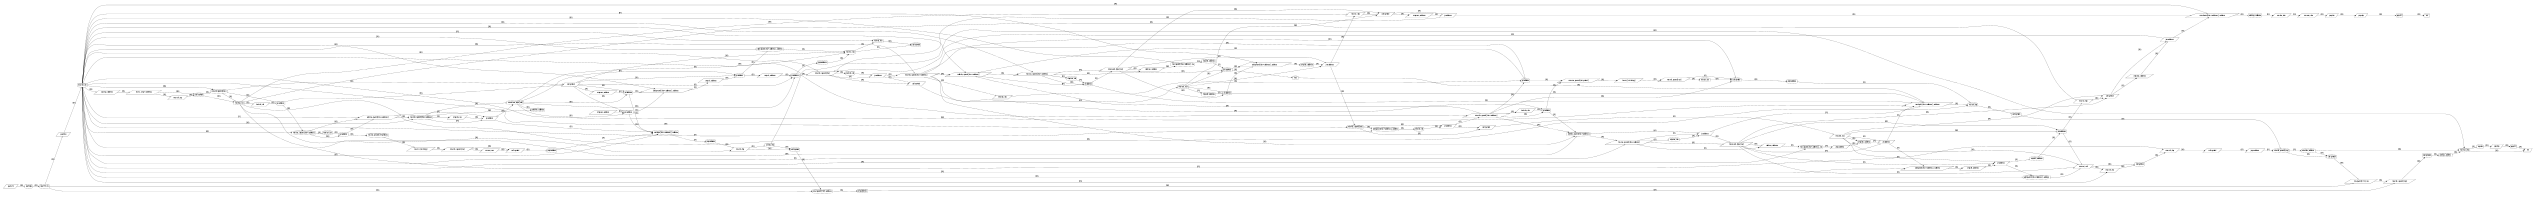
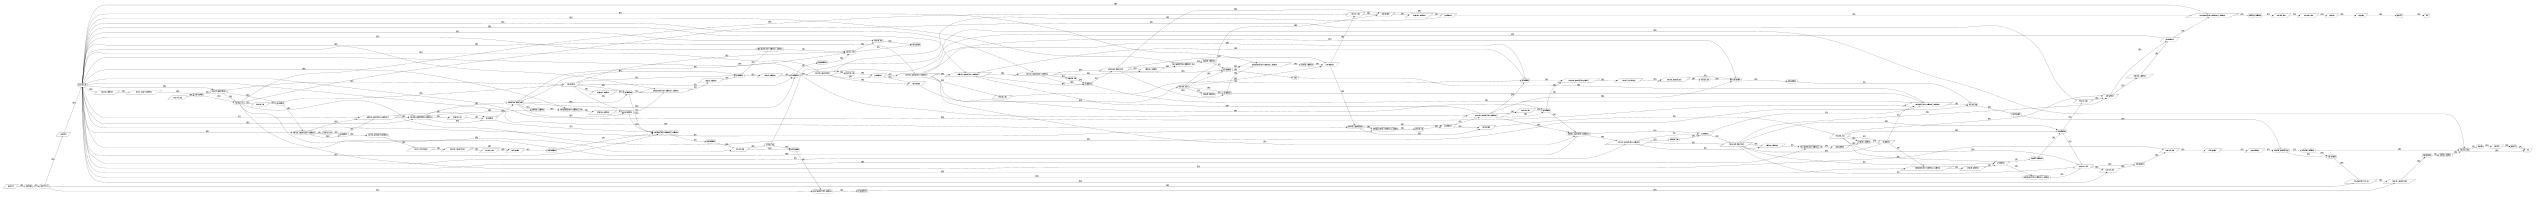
  digraph {
    fontname=Roboto
    rankdir=LR
    node [fontname=Roboto shape=parallelogram]
    edge [arrowhead=onormal fontname=Roboto]
    n1 [label="push r12"]
    n2 [label="push rbp" shape=cylinder]
    n3 [label="mov r12 , rsi" shape=cylinder]
    n4 [label="push rbx"]
    n5 [label="mov qword [ r12 ] , address" shape=cylinder]
    n6 [label="mov qword [ r12 ] , rax"]
    n7 [label="mov rbx , rdi" shape=cylinder]
    n8 [label="jmp address" shape=cylinder]
    n9 [label="mov rdi , qword [ rsp ]"]
    n10 [label="sub rsp , address"]
    n11 [label="mov rdi , qword [ rbx ]" shape=cylinder]
    n12 [label="mov rax , qword [ rbx + address ]" shape=cylinder]
    n13 [label="add rax , qword [ rbx + address ]"]
    n14 [label="mov byte [ rbx + address ] , address" shape=cylinder]
    n15 [label="add qword [ rbx + address ] , address"]
    n16 [label="mov rdx , qword [ rbx + address ]" shape=cylinder]
    n17 [label="add qword [ rbx + address ] , address" shape=cylinder]
+   n18 [label="mov qword [ rbx + address ] , rdx" shape=cylinder]
    n19 [label="mov rdi , qword [ rbx ]"]
    n20 [label="mov rdx , qword [ rbx + address ]"]
    n21 [label="add rdx , qword [ rbx + address ]"]
    n22 [label="mov byte [ rbx + address ] , address"]
    n23 [label="add qword [ rbx + address ] , address"]
    n24 [label="mov rdi , rbx" shape=cylinder]
    n25 [label="mov rax , qword [ rbx + address ]"]
    n26 [label="mov rdi , qword [ rbx ]" shape=cylinder]
    n27 [label="mov qword [ rbx + address ] , rax" shape=cylinder]
    n28 [label="mov dword [ rbx + address ] , address"]
    n29 [label="add qword [ rbx + address ] , address" shape=cylinder]
    n30 [label="mov rdx , qword [ rbx + address ]"]
    n31 [label="add rdx , qword [ rbx + address ]" shape=cylinder]
    n32 [label="mov rax , qword [ rbx + address ]"]
    n33 [label="add qword [ rbx + address ] , address"]
    n34 [label="add qword [ rbx + address ] , address" shape=cylinder]
    n35 [label="mov qword [ rbx + address ] , rax" shape=cylinder]
    n36 [label="mov rdi , rbx"]
    n37 [label="lea rsi , [ rsp + address ]"]
    n38 [label="mov rbp , rax" shape=cylinder]
    n39 [label="je address" shape=cylinder]
    n40 [label="call symbol"]
    n41 [label="test rax , rax" shape=cylinder]
    n42 [label="je address" shape=cylinder]
    n43 [label="je address"]
    n44 [label="jmp address" shape=cylinder]
    n45 [label="cmp al , address"]
    n46 [label="cmp rdx , rax"]
    n47 [label="movsx eax , byte [ rdx ]" shape=cylinder]
    n48 [label="add rdx , address" shape=cylinder]
    n49 [label="mov esi , eax" shape=cylinder]
    n50 [label="cmp eax , address"]
    n51 [label="test rdi , rdi" shape=cylinder]
    n52 [label="je address"]
    n53 [label="call symbol"]
    n54 [label="test rdx , rdx"]
    n55 [label="je address" shape=cylinder]
    n56 [label="call symbol" shape=cylinder]
    n57 [label="je address" shape=cylinder]
    n58 [label="je address" shape=cylinder]
    n59 [label="mov rdi , rbp" shape=cylinder]
    n60 [label="cmp dil , address" shape=cylinder]
    n61 [label="call symbol" shape=cylinder]
    n62 [label="cmp rax , rdx" shape=cylinder]
    n63 [label="movsx edi , byte [ rax ]"]
    n64 [label="add rax , address"]
    n65 [label="je address"]
    n66 [label="call symbol"]
    n67 [label="cmp edi , address" shape=cylinder]
    n68 [label="add rsp , address" shape=cylinder]
    n69 [label="test rdi , rdi" shape=cylinder]
    n70 [label="test rdx , rdx"]
    n71 [label="je address"]
    n72 [label="cmp rax , rdx" shape=cylinder]
    n73 [label="movsx edi , byte [ rax ]"]
    n74 [label="add rax , address"]
    n75 [label="cmp dil , address"]
    n76 [label="mov esi , edi"]
    n77 [label="jmp address"]
    n78 [label="call symbol" shape=cylinder]
    n79 [label="mov rdi , rsp"]
    n80 [label="call symbol" shape=cylinder]
    n81 [label="test rdi , rdi"]
    n82 [label="mov rdi , rbp"]
    n83 [label="mov rsi , rbp"]
    n84 [label="mov rsi , rbp"]
    n85 [label="mov rdi , rbp"]
    n86 [label="cmp eax , address"]
    n87 [label="je address" shape=cylinder]
    n88 [label="je address" shape=cylinder]
    n89 [label="jne address" shape=cylinder]
    n90 [label="je address" shape=cylinder]
    n91 [label="xor ebx , ebx" shape=cylinder]
    n92 [label="call symbol" shape=cylinder]
    n93 [label="call symbol" shape=cylinder]
    n94 [label="call symbol"]
    n95 [label="call symbol"]
    n96 [label="call symbol"]
    n97 [label="mov rax , qword [ rel symbol ]" shape=cylinder]
    n98 [label="cmp al , address"]
    n99 [label="jmp address" shape=cylinder]
    n100 [label="lea rsi , [ rel string ]"]
    n101 [label="mov rdi , qword [ rax ]"]
    n102 [label="xor eax , eax"]
    n103 [label="call symbol"]
    n104 [label="jmp address" shape=cylinder]
    n105 [label="mov eax , ebx" shape=cylinder]
    n106 [label="pop rbx" shape=cylinder]
    n107 [label=retn]
    n108 [label="call symbol" shape=cylinder]
    n109 [label="add rsp , address" shape=cylinder]
    n110 [label="mov edi , eax" shape=cylinder]
    n111 [label="pop rbp"]
    n112 [label="pop r12" shape=cylinder]
    n113 [label="mov rax , qword [ rel symbol ]"]
    n114 [label="jmp address" shape=cylinder]
    n115 [label="cmp edi , address" shape=cylinder]
    n116 [label="je address" shape=cylinder]
    n117 [label="jne address"]
    n118 [label="jne address" shape=cylinder]
    n119 [label="lea rsi , [ rel string ]"]
    n120 [label="mov rdi , qword [ rax ]"]
    n121 [label=nop shape=cylinder]
    n122 [label="cmp eax , address"]
    n123 [label="je address"]
    n124 [label="xor eax , eax" shape=cylinder]
    n125 [label="mov rdi , qword [ rsp ]" shape=cylinder]
    n126 [label="mov edi , eax"]
    n127 [label="mov ebx , address" shape=cylinder]
    n128 [label="call symbol" shape=cylinder]
    n129 [label="xor ebx , ebx"]
    n130 [label="cmp edi , address" shape=cylinder]
    n131 [label="je address"]
    n132 [label="jne address" shape=cylinder]
    n133 [label="je address"]
    n134 [label="mov eax , ebx"]
    n135 [label="pop rbx"]
    n136 [label="pop rbp"]
    n137 [label="pop r12" shape=cylinder]
    n138 [label=retn shape=cylinder]
    n139 [label="cmp dil , address" shape=cylinder]
    n140 [label="cmp eax , address"]
    n141 [label="jne address"]
    n142 [label="jmp address"]
    n1 -> n2 [label=CFG]
    n2 -> n3 [arrowhead=vee label=CFG]
    n3 -> n4 [label=CFG]
    n3 -> n5 [arrowhead=diamond label=DFG]
    n3 -> n6 [label=DFG]
    n4 -> n7 [label=CFG]
    n5 -> n8 [arrowhead=diamond label=CFG]
    n6 -> n9 [arrowhead=vee label=CFG]
    n7 -> n10 [label=CFG]
    n7 -> n11 [arrowhead=diamond label=DFG]
    n7 -> n12 [arrowhead=vee label=DFG]
    n7 -> n13 [arrowhead=vee label=CFG]
    n7 -> n14 [arrowhead=diamond label=DFG]
    n7 -> n15 [arrowhead=vee label=DFG]
    n7 -> n16 [arrowhead=vee label=DFG]
    n7 -> n17 [label=DFG]
+   n7 -> n18 [arrowhead=diamond label=DFG]
    n7 -> n19 [label=DFG]
    n7 -> n20 [label=DFG]
    n7 -> n21 [arrowhead=vee label=DFG]
    n7 -> n22 [arrowhead=vee label=DFG]
    n7 -> n23 [arrowhead=diamond label=DFG]
    n7 -> n24 [arrowhead=diamond label=DFG]
    n7 -> n25 [arrowhead=vee label=DFG]
    n7 -> n26 [arrowhead=diamond label=DFG]
    n7 -> n27 [label=DFG]
    n7 -> n28 [label=DFG]
    n7 -> n29 [arrowhead=vee label=DFG]
    n7 -> n30 [arrowhead=vee label=DFG]
    n7 -> n31 [label=DFG]
    n7 -> n32 [label=DFG]
    n7 -> n33 [arrowhead=diamond label=DFG]
    n7 -> n34 [label=DFG]
    n7 -> n35 [arrowhead=diamond label=DFG]
    n7 -> n36 [arrowhead=diamond label=DFG]
    n8 -> n9 [label=CFG]
    n9 -> n108 [arrowhead=diamond label=DFG]
    n10 -> n37 [label=CFG]
    n11 -> n38 [label=CFG]
    n11 -> n39 [label=DFG]
    n11 -> n40 [arrowhead=vee label=DFG]
    n12 -> n13 [label=DFG]
    n12 -> n41 [label=CFG]
    n12 -> n42 [arrowhead=diamond label=DFG]
    n13 -> n16 [arrowhead=diamond label=CFG]
    n13 -> n43 [arrowhead=diamond label=DFG]
    n14 -> n44 [arrowhead=vee label=CFG]
    n15 -> n45 [arrowhead=vee label=CFG]
    n16 -> n43 [label=DFG]
    n16 -> n46 [arrowhead=diamond label=CFG]
    n16 -> n47 [label=DFG]
    n16 -> n48 [arrowhead=vee label=DFG]
    n17 -> n49 [arrowhead=diamond label=CFG]
+   n18 -> n50 [arrowhead=vee label=CFG]
    n19 -> n51 [arrowhead=diamond label=CFG]
    n19 -> n52 [label=DFG]
    n19 -> n53 [arrowhead=vee label=DFG]
    n20 -> n21 [arrowhead=diamond label=DFG]
    n20 -> n31 [arrowhead=vee label=DFG]
    n20 -> n54 [label=CFG]
    n20 -> n55 [label=DFG]
    n20 -> n56 [label=DFG]
    n20 -> n57 [arrowhead=vee label=DFG]
    n21 -> n25 [arrowhead=diamond label=CFG]
    n21 -> n58 [label=DFG]
    n22 -> n59 [label=CFG]
    n23 -> n60 [arrowhead=vee label=CFG]
    n24 -> n61 [arrowhead=diamond label=DFG]
    n25 -> n58 [arrowhead=vee label=DFG]
    n25 -> n62 [arrowhead=vee label=CFG]
    n25 -> n63 [label=DFG]
    n25 -> n64 [arrowhead=vee label=DFG]
    n26 -> n29 [arrowhead=vee label=CFG]
    n26 -> n65 [arrowhead=diamond label=DFG]
    n26 -> n66 [arrowhead=vee label=DFG]
    n27 -> n67 [arrowhead=diamond label=CFG]
    n28 -> n68 [label=CFG]
    n29 -> n69 [arrowhead=vee label=CFG]
    n30 -> n21 [label=DFG]
    n30 -> n31 [arrowhead=vee label=DFG]
    n30 -> n55 [arrowhead=vee label=DFG]
    n30 -> n56 [arrowhead=diamond label=DFG]
    n30 -> n57 [arrowhead=diamond label=DFG]
    n30 -> n70 [arrowhead=diamond label=CFG]
    n31 -> n32 [arrowhead=vee label=CFG]
    n31 -> n71 [label=DFG]
    n32 -> n71 [arrowhead=vee label=DFG]
    n32 -> n72 [label=CFG]
    n32 -> n73 [label=DFG]
    n32 -> n74 [arrowhead=diamond label=DFG]
    n33 -> n75 [arrowhead=diamond label=CFG]
    n34 -> n76 [label=CFG]
    n35 -> n77 [arrowhead=vee label=CFG]
    n36 -> n78 [label=DFG]
-   n37 -> n79 [label=CFG]
    n37 -> n80 [arrowhead=vee label=DFG]
    n38 -> n59 [arrowhead=diamond label=DFG]
    n38 -> n81 [label=CFG]
    n38 -> n82 [arrowhead=vee label=DFG]
    n38 -> n83 [label=DFG]
    n38 -> n84 [label=DFG]
    n38 -> n85 [arrowhead=vee label=DFG]
    n39 -> n12 [arrowhead=vee label=CFG]
    n39 -> n40 [label=CFG]
    n40 -> n49 [arrowhead=vee label=DFG]
    n40 -> n86 [label=CFG]
    n40 -> n87 [arrowhead=vee label=DFG]
    n40 -> n88 [arrowhead=vee label=DFG]
    n40 -> n89 [label=DFG]
    n40 -> n90 [arrowhead=diamond label=DFG]
    n41 -> n42 [label=CFG]
    n42 -> n13 [label=CFG]
    n42 -> n97 [arrowhead=diamond label=CFG]
    n43 -> n14 [label=CFG]
    n43 -> n47 [arrowhead=diamond label=CFG]
    n44 -> n82 [label=CFG]
    n45 -> n88 [label=CFG]
    n46 -> n43 [arrowhead=vee label=CFG]
    n47 -> n48 [label=CFG]
    n47 -> n49 [label=DFG]
    n47 -> n87 [arrowhead=vee label=DFG]
    n47 -> n88 [arrowhead=vee label=DFG]
    n47 -> n89 [arrowhead=diamond label=DFG]
    n47 -> n90 [arrowhead=vee label=DFG]
+   n48 -> n18 [arrowhead=diamond label=DFG]
    n49 -> n24 [arrowhead=diamond label=CFG]
    n49 -> n61 [label=DFG]
    n50 -> n89 [arrowhead=diamond label=CFG]
    n51 -> n52 [arrowhead=vee label=CFG]
    n52 -> n20 [arrowhead=vee label=CFG]
    n52 -> n53 [label=CFG]
    n53 -> n110 [arrowhead=vee label=DFG]
    n54 -> n55 [arrowhead=diamond label=CFG]
    n55 -> n21 [label=CFG]
    n55 -> n113 [arrowhead=diamond label=CFG]
    n56 -> n114 [arrowhead=diamond label=CFG]
    n57 -> n31 [arrowhead=vee label=CFG]
    n57 -> n113 [arrowhead=diamond label=CFG]
    n58 -> n22 [label=CFG]
    n58 -> n63 [arrowhead=vee label=CFG]
    n59 -> n93 [label=DFG]
    n60 -> n117 [arrowhead=diamond label=CFG]
    n62 -> n58 [arrowhead=vee label=CFG]
    n63 -> n64 [label=CFG]
    n63 -> n94 [arrowhead=diamond label=DFG]
    n63 -> n116 [arrowhead=diamond label=DFG]
    n63 -> n117 [label=DFG]
    n63 -> n118 [arrowhead=vee label=DFG]
    n64 -> n27 [arrowhead=diamond label=DFG]
    n65 -> n30 [arrowhead=vee label=CFG]
    n65 -> n66 [arrowhead=diamond label=CFG]
    n66 -> n126 [label=DFG]
    n67 -> n118 [arrowhead=vee label=CFG]
    n68 -> n129 [arrowhead=diamond label=CFG]
    n69 -> n65 [arrowhead=diamond label=CFG]
    n70 -> n57 [label=CFG]
    n71 -> n22 [label=CFG]
    n71 -> n73 [label=CFG]
    n72 -> n71 [arrowhead=vee label=CFG]
    n73 -> n74 [label=CFG]
    n73 -> n76 [label=DFG]
    n73 -> n95 [arrowhead=diamond label=DFG]
    n73 -> n131 [arrowhead=diamond label=DFG]
    n73 -> n132 [arrowhead=diamond label=DFG]
    n73 -> n133 [label=DFG]
    n74 -> n35 [arrowhead=vee label=DFG]
    n75 -> n131 [arrowhead=vee label=CFG]
    n76 -> n36 [arrowhead=diamond label=CFG]
    n76 -> n78 [label=DFG]
    n77 -> n130 [arrowhead=vee label=CFG]
    n78 -> n85 [arrowhead=vee label=CFG]
    n79 -> n80 [arrowhead=vee label=DFG]
    n80 -> n11 [label=CFG]
    n80 -> n38 [arrowhead=vee label=DFG]
    n81 -> n39 [label=CFG]
    n82 -> n91 [label=CFG]
    n82 -> n92 [arrowhead=vee label=DFG]
    n83 -> n94 [label=DFG]
    n84 -> n95 [arrowhead=vee label=DFG]
    n85 -> n96 [arrowhead=vee label=DFG]
    n86 -> n87 [label=CFG]
    n87 -> n14 [arrowhead=diamond label=CFG]
    n87 -> n15 [label=CFG]
    n88 -> n17 [label=CFG]
    n88 -> n98 [arrowhead=diamond label=CFG]
    n89 -> n14 [arrowhead=vee label=CFG]
    n89 -> n15 [label=CFG]
    n90 -> n19 [label=CFG]
    n90 -> n99 [arrowhead=diamond label=CFG]
    n91 -> n92 [arrowhead=diamond label=CFG]
    n91 -> n105 [arrowhead=diamond label=DFG]
    n92 -> n5 [arrowhead=vee label=CFG]
    n93 -> n125 [label=CFG]
    n94 -> n122 [arrowhead=diamond label=CFG]
    n94 -> n123 [label=DFG]
    n95 -> n140 [arrowhead=diamond label=CFG]
    n95 -> n141 [arrowhead=vee label=DFG]
    n96 -> n142 [arrowhead=vee label=CFG]
    n97 -> n100 [label=CFG]
    n98 -> n90 [arrowhead=vee label=CFG]
    n99 -> n49 [arrowhead=diamond label=CFG]
    n100 -> n101 [arrowhead=diamond label=CFG]
    n101 -> n102 [label=CFG]
    n101 -> n103 [arrowhead=diamond label=DFG]
    n102 -> n103 [label=CFG]
    n103 -> n104 [label=CFG]
    n104 -> n14 [arrowhead=diamond label=CFG]
    n105 -> n106 [label=CFG]
    n105 -> n107 [arrowhead=vee label=DFG]
    n106 -> n111 [arrowhead=vee label=CFG]
    n108 -> n109 [arrowhead=diamond label=CFG]
    n109 -> n105 [arrowhead=vee label=CFG]
    n110 -> n94 [arrowhead=vee label=DFG]
    n110 -> n115 [arrowhead=diamond label=CFG]
    n110 -> n116 [label=DFG]
    n110 -> n117 [arrowhead=diamond label=DFG]
    n110 -> n118 [arrowhead=vee label=DFG]
    n111 -> n112 [arrowhead=diamond label=CFG]
    n112 -> n107 [arrowhead=diamond label=CFG]
    n113 -> n119 [arrowhead=diamond label=CFG]
    n114 -> n59 [label=CFG]
    n115 -> n116 [label=CFG]
    n116 -> n22 [label=CFG]
    n116 -> n23 [label=CFG]
    n117 -> n26 [arrowhead=vee label=CFG]
    n117 -> n83 [arrowhead=diamond label=CFG]
    n118 -> n23 [arrowhead=diamond label=CFG]
    n118 -> n121 [arrowhead=vee label=CFG]
    n119 -> n120 [arrowhead=diamond label=CFG]
    n120 -> n56 [arrowhead=diamond label=DFG]
    n120 -> n124 [arrowhead=vee label=CFG]
    n121 -> n22 [label=CFG]
    n122 -> n123 [label=CFG]
    n123 -> n19 [label=CFG]
    n123 -> n28 [label=CFG]
    n124 -> n56 [arrowhead=diamond label=CFG]
    n125 -> n127 [arrowhead=vee label=CFG]
    n125 -> n128 [label=DFG]
    n126 -> n76 [label=DFG]
    n126 -> n95 [arrowhead=diamond label=DFG]
    n126 -> n130 [arrowhead=diamond label=CFG]
    n126 -> n131 [arrowhead=vee label=DFG]
    n126 -> n132 [label=DFG]
    n126 -> n133 [label=DFG]
    n127 -> n105 [arrowhead=diamond label=DFG]
    n127 -> n128 [arrowhead=diamond label=CFG]
    n128 -> n6 [label=DFG]
    n129 -> n134 [arrowhead=diamond label=CFG]
    n130 -> n133 [label=CFG]
    n131 -> n34 [arrowhead=vee label=CFG]
    n131 -> n139 [label=CFG]
    n132 -> n76 [label=CFG]
    n132 -> n84 [label=CFG]
    n133 -> n22 [arrowhead=diamond label=CFG]
    n133 -> n33 [arrowhead=vee label=CFG]
    n134 -> n135 [arrowhead=vee label=CFG]
    n135 -> n136 [arrowhead=diamond label=CFG]
    n136 -> n137 [arrowhead=vee label=CFG]
    n137 -> n138 [arrowhead=diamond label=CFG]
    n139 -> n132 [arrowhead=vee label=CFG]
    n140 -> n141 [label=CFG]
    n141 -> n19 [arrowhead=diamond label=CFG]
    n141 -> n28 [arrowhead=vee label=CFG]
    n142 -> n125 [arrowhead=diamond label=CFG]
  }
